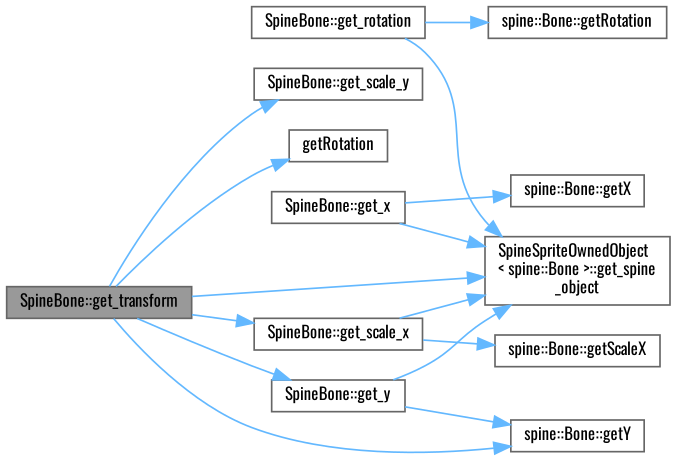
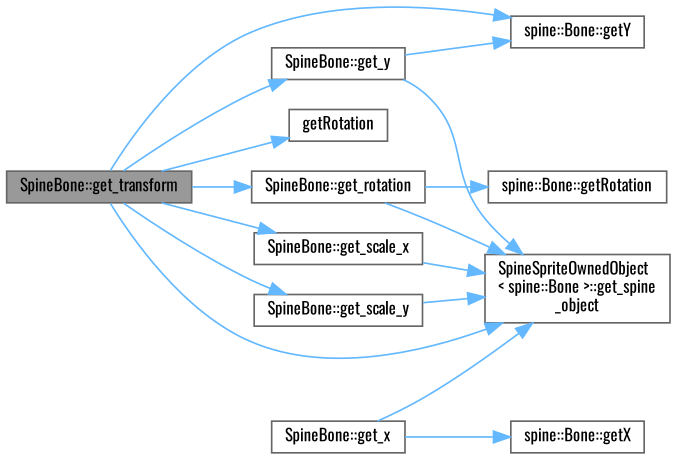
  digraph {
    fontname=Oswald
    rankdir=LR
    node [color=grey40 fillcolor=white fontname=Oswald fontsize=10 shape=box style=filled]
    edge [color=steelblue1 fontname=Oswald fontsize=10 labelfontname=Helvetica labelfontsize=10 style=solid]
    n1 [color=gray40 fillcolor=grey60 fontcolor=black height=0.2 label="SpineBone::get_transform" width=0.4]
    n2 [height=0.2 label="SpineBone::get_rotation" width=0.4]
    n3 [height=0.2 label="SpineSpriteOwnedObject\l\< spine::Bone \>::get_spine\l_object" width=0.4]
    n4 [height=0.2 label="SpineBone::get_scale_x" width=0.4]
    n5 [height=0.2 label="SpineBone::get_scale_y" width=0.4]
    n6 [height=0.2 label="SpineBone::get_y" width=0.4]
    n7 [height=0.2 label=getRotation width=0.4]
    n8 [height=0.2 label="spine::Bone::getY" width=0.4]
    n9 [height=0.2 label="spine::Bone::getRotation" width=0.4]
-   n10 [height=0.2 label="spine::Bone::getScaleX" width=0.4]
    n11 [height=0.2 label="SpineBone::get_x" width=0.4]
    n12 [height=0.2 label="spine::Bone::getX" width=0.4]
+   n1 -> n2
    n1 -> n3
    n1 -> n4
    n1 -> n5
    n1 -> n6
    n1 -> n7
    n1 -> n8
    n2 -> n3
    n2 -> n9
    n4 -> n3
-   n4 -> n10
+   n5 -> n3
    n6 -> n3
    n6 -> n8
    n11 -> n3
    n11 -> n12
  }
